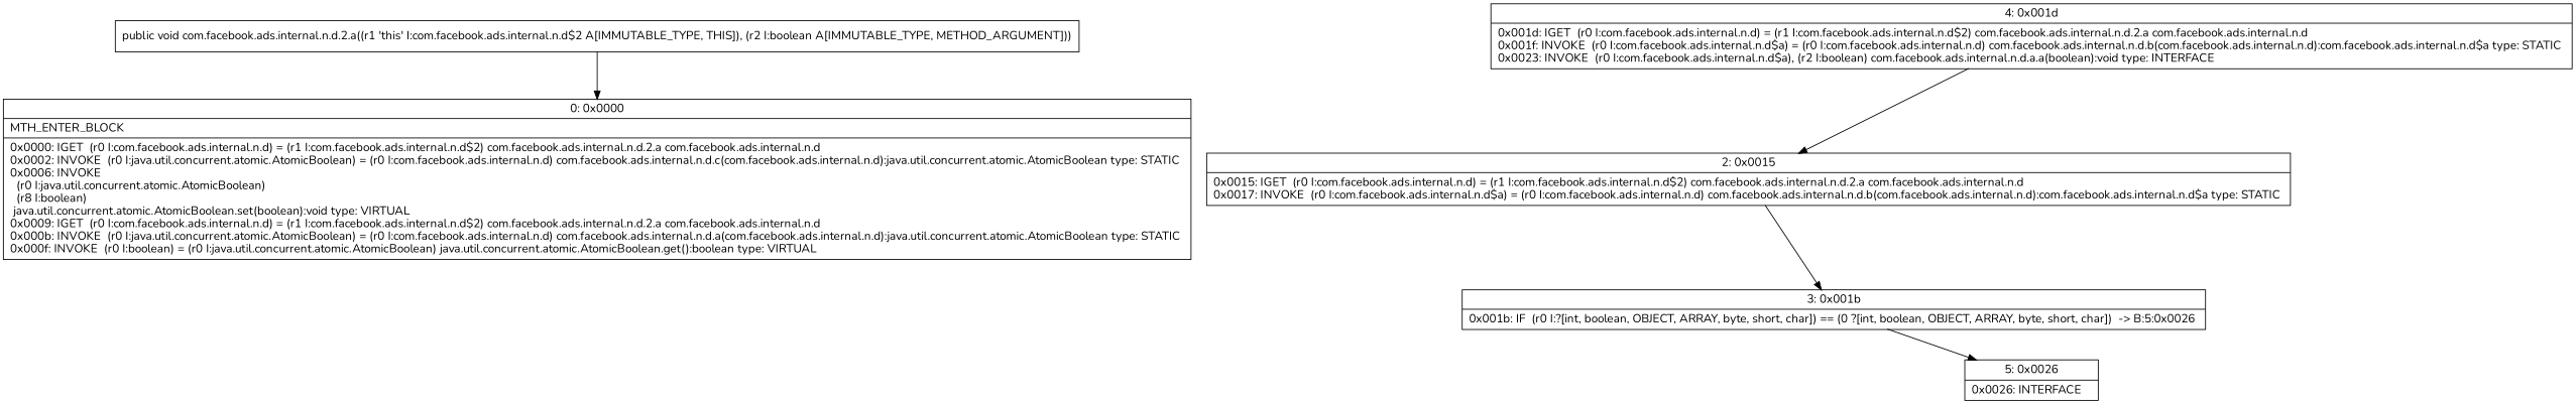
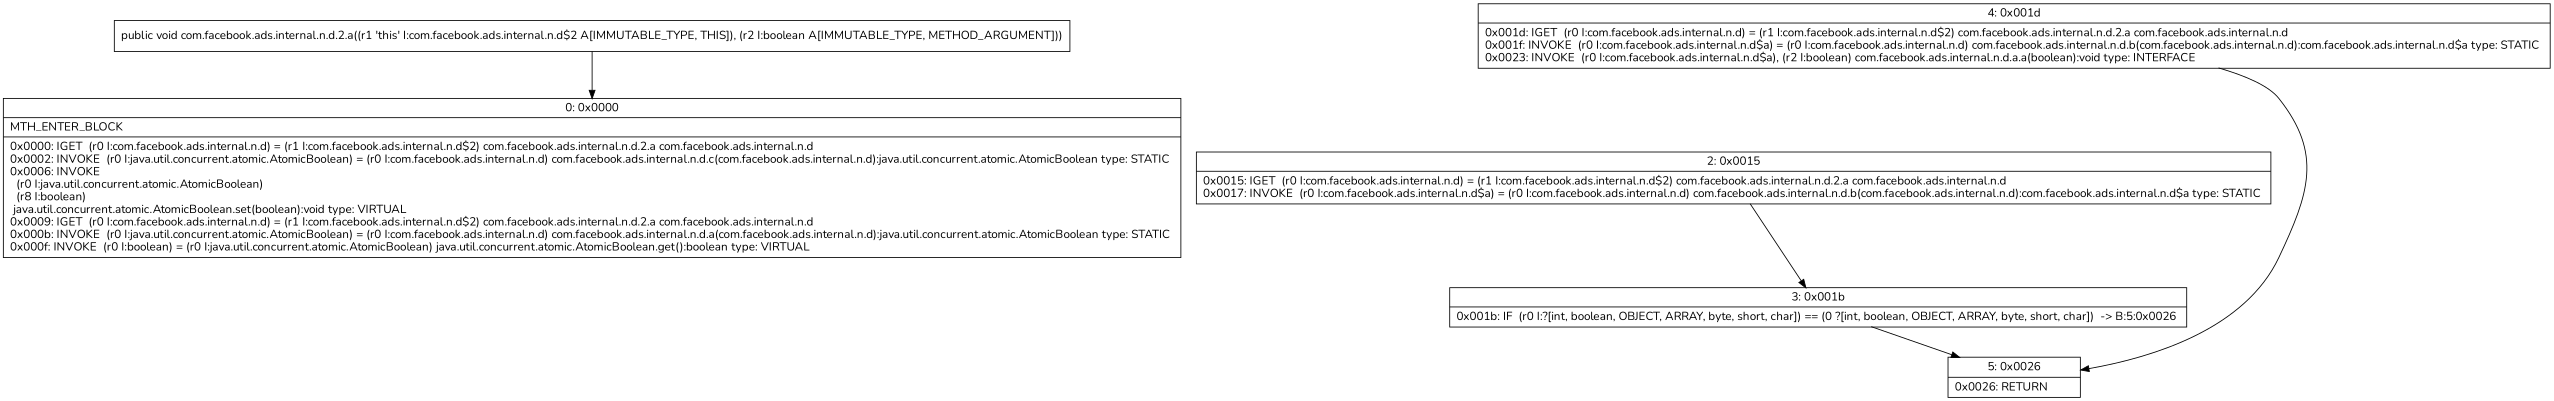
  digraph {
    fontname=Nunito
    node [fontname=Nunito shape=record]
    edge [fontname=Nunito]
    n1 [label="{0\:\ 0x0000|MTH_ENTER_BLOCK\l|0x0000: IGET  (r0 I:com.facebook.ads.internal.n.d) = (r1 I:com.facebook.ads.internal.n.d$2) com.facebook.ads.internal.n.d.2.a com.facebook.ads.internal.n.d \l0x0002: INVOKE  (r0 I:java.util.concurrent.atomic.AtomicBoolean) = (r0 I:com.facebook.ads.internal.n.d) com.facebook.ads.internal.n.d.c(com.facebook.ads.internal.n.d):java.util.concurrent.atomic.AtomicBoolean type: STATIC \l0x0006: INVOKE  \l  (r0 I:java.util.concurrent.atomic.AtomicBoolean)\l  (r8 I:boolean)\l java.util.concurrent.atomic.AtomicBoolean.set(boolean):void type: VIRTUAL \l0x0009: IGET  (r0 I:com.facebook.ads.internal.n.d) = (r1 I:com.facebook.ads.internal.n.d$2) com.facebook.ads.internal.n.d.2.a com.facebook.ads.internal.n.d \l0x000b: INVOKE  (r0 I:java.util.concurrent.atomic.AtomicBoolean) = (r0 I:com.facebook.ads.internal.n.d) com.facebook.ads.internal.n.d.a(com.facebook.ads.internal.n.d):java.util.concurrent.atomic.AtomicBoolean type: STATIC \l0x000f: INVOKE  (r0 I:boolean) = (r0 I:java.util.concurrent.atomic.AtomicBoolean) java.util.concurrent.atomic.AtomicBoolean.get():boolean type: VIRTUAL \l}"]
    n2 [label="{2\:\ 0x0015|0x0015: IGET  (r0 I:com.facebook.ads.internal.n.d) = (r1 I:com.facebook.ads.internal.n.d$2) com.facebook.ads.internal.n.d.2.a com.facebook.ads.internal.n.d \l0x0017: INVOKE  (r0 I:com.facebook.ads.internal.n.d$a) = (r0 I:com.facebook.ads.internal.n.d) com.facebook.ads.internal.n.d.b(com.facebook.ads.internal.n.d):com.facebook.ads.internal.n.d$a type: STATIC \l}"]
    n3 [label="{3\:\ 0x001b|0x001b: IF  (r0 I:?[int, boolean, OBJECT, ARRAY, byte, short, char]) == (0 ?[int, boolean, OBJECT, ARRAY, byte, short, char])  \-\> B:5:0x0026 \l}"]
-   n4 [label="{5\:\ 0x0026|0x0026: INTERFACE   \l}"]
+   n4 [label="{5\:\ 0x0026|0x0026: RETURN   \l}"]
    n5 [label="{4\:\ 0x001d|0x001d: IGET  (r0 I:com.facebook.ads.internal.n.d) = (r1 I:com.facebook.ads.internal.n.d$2) com.facebook.ads.internal.n.d.2.a com.facebook.ads.internal.n.d \l0x001f: INVOKE  (r0 I:com.facebook.ads.internal.n.d$a) = (r0 I:com.facebook.ads.internal.n.d) com.facebook.ads.internal.n.d.b(com.facebook.ads.internal.n.d):com.facebook.ads.internal.n.d$a type: STATIC \l0x0023: INVOKE  (r0 I:com.facebook.ads.internal.n.d$a), (r2 I:boolean) com.facebook.ads.internal.n.d.a.a(boolean):void type: INTERFACE \l}"]
    n6 [label="{public void com.facebook.ads.internal.n.d.2.a((r1 'this' I:com.facebook.ads.internal.n.d$2 A[IMMUTABLE_TYPE, THIS]), (r2 I:boolean A[IMMUTABLE_TYPE, METHOD_ARGUMENT])) }"]
    n2 -> n3
    n3 -> n4
-   n5 -> n2
+   n5 -> n4
    n6 -> n1
  }
